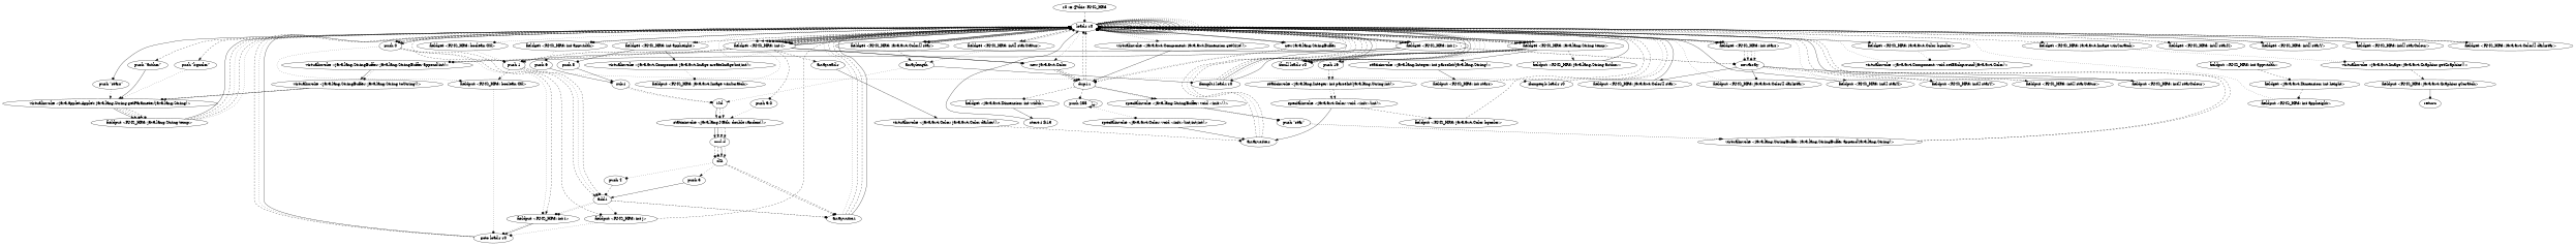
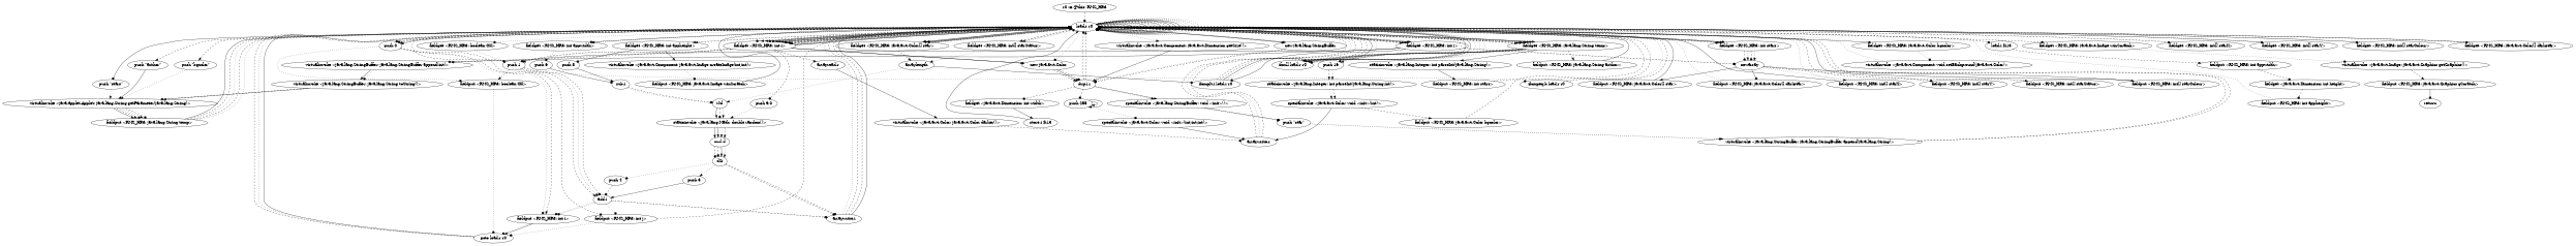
  digraph {
    edge [arrowhead=normal style=dashed]
    "r0 := @this: RMS_HR3"
    "load.r r0"
    "push \"author\""
    "fieldget <RMS_HR3: java.lang.String temp>"
    "push 0"
    "push 1"
    "fieldget <RMS_HR3: boolean OK>"
    "fieldget <RMS_HR3: int j>"
    "fieldget <RMS_HR3: int i>"
    "push \"bgcolor\""
    "new java.awt.Color"
    "fieldget <RMS_HR3: java.awt.Color bgcolor>"
    "push \"stars\""
    "virtualinvoke <java.awt.Component: java.awt.Dimension getSize()>"
+   "load.i $i13"
    "fieldget <RMS_HR3: int stars>"
    "fieldget <RMS_HR3: int[] starStatus>"
    "fieldget <RMS_HR3: int appwidth>"
    "fieldget <RMS_HR3: int appheight>"
    "fieldget <RMS_HR3: java.awt.Image winScratch>"
    "fieldget <RMS_HR3: int[] starX>"
    "fieldget <RMS_HR3: int[] starY>"
    "fieldget <RMS_HR3: int[] starColour>"
    "fieldget <RMS_HR3: java.awt.Color[] star>"
    "new java.lang.StringBuffer"
    "fieldget <RMS_HR3: java.awt.Color[] darkstar>"
    "virtualinvoke <java.applet.Applet: java.lang.String getParameter(java.lang.String)>"
    "ifnull load.r r0"
    "fieldput <RMS_HR3: java.lang.String author>"
    "push 16"
    "staticinvoke <java.lang.Integer: int parseInt(java.lang.String)>"
    "fieldput <RMS_HR3: int j>"
    "fieldput <RMS_HR3: boolean OK>"
    "fieldput <RMS_HR3: int i>"
    "ifcmpeq.b load.r r0"
    "add.i"
    newarray
    "ifcmplt.i load.r r0"
    "virtualinvoke <java.lang.StringBuffer: java.lang.StringBuffer append(int)>"
    "push 9.0"
    "arrayread.r"
    "dup1.r"
    "virtualinvoke <java.awt.Component: void setBackground(java.awt.Color)>"
    "fieldput <RMS_HR3: int appwidth>"
    arraylength
    "push 6"
    "virtualinvoke <java.awt.Component: java.awt.Image createImage(int,int)>"
    "push 8"
    "virtualinvoke <java.awt.Image: java.awt.Graphics getGraphics()>"
    "fieldput <RMS_HR3: java.lang.String temp>"
    "staticinvoke <java.lang.Integer: int parseInt(java.lang.String,int)>"
    "fieldput <RMS_HR3: int stars>"
    "goto load.r r0"
    "arraywrite.i"
    "fieldput <RMS_HR3: java.awt.Color[] star>"
    "fieldput <RMS_HR3: java.awt.Color[] darkstar>"
    "fieldput <RMS_HR3: int[] starX>"
    "fieldput <RMS_HR3: int[] starY>"
    "fieldput <RMS_HR3: int[] starStatus>"
    "fieldput <RMS_HR3: int[] starColour>"
    "virtualinvoke <java.lang.StringBuffer: java.lang.String toString()>"
    "staticinvoke <java.lang.Math: double random()>"
    "virtualinvoke <java.awt.Color: java.awt.Color darker()>"
    "fieldget <java.awt.Dimension: int width>"
    "push 255"
    "specialinvoke <java.lang.StringBuffer: void <init>()>"
    "store.i $i13"
    "specialinvoke <java.awt.Color: void <init>(int,int,int)>"
    "push \"star\""
    "specialinvoke <java.awt.Color: void <init>(int)>"
    "fieldput <RMS_HR3: java.awt.Color bgcolor>"
    "arraywrite.r"
    "fieldget <java.awt.Dimension: int height>"
    "fieldput <RMS_HR3: int appheight>"
    i2d
    "sub.i"
    "fieldput <RMS_HR3: java.awt.Image winScratch>"
    "fieldput <RMS_HR3: java.awt.Graphics gScratch>"
    return
    "mul.d"
    d2i
    "push 3"
    "push 4"
    "virtualinvoke <java.lang.StringBuffer: java.lang.StringBuffer append(java.lang.String)>"
    "r0 := @this: RMS_HR3" -> "load.r r0" [arrowhead=dot]
    "load.r r0" -> "load.r r0" [arrowhead=dot]
    "load.r r0" -> "load.r r0"
    "load.r r0" -> "load.r r0"
    "load.r r0" -> "load.r r0"
    "load.r r0" -> "load.r r0" [style=dotted]
    "load.r r0" -> "load.r r0"
    "load.r r0" -> "load.r r0" [arrowhead=dot style=solid]
    "load.r r0" -> "load.r r0" [style=dotted]
    "load.r r0" -> "load.r r0" [arrowhead=dot style=dotted]
    "load.r r0" -> "load.r r0" [arrowhead=dot style=solid]
    "load.r r0" -> "load.r r0"
    "load.r r0" -> "load.r r0"
    "load.r r0" -> "load.r r0" [arrowhead=dot style=solid]
    "load.r r0" -> "load.r r0" [arrowhead=dot]
    "load.r r0" -> "load.r r0" [arrowhead=dot style=solid]
    "load.r r0" -> "load.r r0" [style=solid]
    "load.r r0" -> "load.r r0" [style=solid]
    "load.r r0" -> "load.r r0" [style=dotted]
    "load.r r0" -> "load.r r0" [style=dotted]
    "load.r r0" -> "load.r r0" [arrowhead=dot style=dotted]
    "load.r r0" -> "load.r r0" [arrowhead=dot style=dotted]
    "load.r r0" -> "push \"author\""
    "load.r r0" -> "fieldget <RMS_HR3: java.lang.String temp>"
    "load.r r0" -> "fieldget <RMS_HR3: java.lang.String temp>"
    "load.r r0" -> "fieldget <RMS_HR3: java.lang.String temp>" [arrowhead=dot style=dotted]
    "load.r r0" -> "fieldget <RMS_HR3: java.lang.String temp>" [style=dotted]
    "load.r r0" -> "fieldget <RMS_HR3: java.lang.String temp>" [arrowhead=dot style=dotted]
    "load.r r0" -> "fieldget <RMS_HR3: java.lang.String temp>"
    "load.r r0" -> "fieldget <RMS_HR3: java.lang.String temp>" [style=dotted]
    "load.r r0" -> "fieldget <RMS_HR3: java.lang.String temp>" [style=solid]
    "load.r r0" -> "fieldget <RMS_HR3: java.lang.String temp>" [style=solid]
    "load.r r0" -> "push 0" [arrowhead=dot]
    "load.r r0" -> "push 0" [arrowhead=dot style=dotted]
    "load.r r0" -> "push 0"
    "load.r r0" -> "push 0" [style=solid]
    "load.r r0" -> "push 1" [arrowhead=dot]
    "load.r r0" -> "fieldget <RMS_HR3: boolean OK>" [arrowhead=dot style=dotted]
    "load.r r0" -> "fieldget <RMS_HR3: int j>"
    "load.r r0" -> "fieldget <RMS_HR3: int j>"
    "load.r r0" -> "fieldget <RMS_HR3: int j>" [arrowhead=dot style=solid]
    "load.r r0" -> "fieldget <RMS_HR3: int j>" [arrowhead=dot]
    "load.r r0" -> "fieldget <RMS_HR3: int j>" [style=solid]
    "load.r r0" -> "fieldget <RMS_HR3: int i>" [arrowhead=dot]
    "load.r r0" -> "fieldget <RMS_HR3: int i>" [style=dotted]
    "load.r r0" -> "fieldget <RMS_HR3: int i>" [style=solid]
    "load.r r0" -> "fieldget <RMS_HR3: int i>" [arrowhead=dot style=solid]
    "load.r r0" -> "fieldget <RMS_HR3: int i>" [arrowhead=dot]
    "load.r r0" -> "fieldget <RMS_HR3: int i>" [style=dotted]
    "load.r r0" -> "fieldget <RMS_HR3: int i>" [style=solid]
    "load.r r0" -> "fieldget <RMS_HR3: int i>" [style=solid]
    "load.r r0" -> "fieldget <RMS_HR3: int i>"
    "load.r r0" -> "fieldget <RMS_HR3: int i>" [arrowhead=dot]
    "load.r r0" -> "fieldget <RMS_HR3: int i>"
    "load.r r0" -> "fieldget <RMS_HR3: int i>" [arrowhead=dot style=solid]
    "load.r r0" -> "fieldget <RMS_HR3: int i>" [arrowhead=dot]
    "load.r r0" -> "push \"bgcolor\""
-   "load.r r0" -> "new java.awt.Color" [style=dotted]
+   "load.r r0" -> "new java.awt.Color" [arrowhead=dot style=dotted]
    "load.r r0" -> "fieldget <RMS_HR3: java.awt.Color bgcolor>" [arrowhead=dot style=solid]
    "load.r r0" -> "push \"stars\"" [arrowhead=dot style=solid]
    "load.r r0" -> "virtualinvoke <java.awt.Component: java.awt.Dimension getSize()>" [style=dotted]
+   "load.r r0" -> "load.i $i13" [arrowhead=dot]
    "load.r r0" -> "fieldget <RMS_HR3: int stars>" [arrowhead=dot]
    "load.r r0" -> "fieldget <RMS_HR3: int stars>" [style=dotted]
    "load.r r0" -> "fieldget <RMS_HR3: int stars>" [arrowhead=dot style=solid]
    "load.r r0" -> "fieldget <RMS_HR3: int stars>" [arrowhead=dot style=solid]
    "load.r r0" -> "fieldget <RMS_HR3: int[] starStatus>"
    "load.r r0" -> "fieldget <RMS_HR3: int[] starStatus>"
    "load.r r0" -> "fieldget <RMS_HR3: int appwidth>" [arrowhead=dot style=solid]
    "load.r r0" -> "fieldget <RMS_HR3: int appwidth>" [arrowhead=dot style=dotted]
    "load.r r0" -> "fieldget <RMS_HR3: int appheight>" [style=dotted]
    "load.r r0" -> "fieldget <RMS_HR3: int appheight>"
    "load.r r0" -> "fieldget <RMS_HR3: java.awt.Image winScratch>" [arrowhead=dot]
    "load.r r0" -> "fieldget <RMS_HR3: int[] starX>" [arrowhead=dot style=dotted]
    "load.r r0" -> "fieldget <RMS_HR3: int[] starY>" [arrowhead=dot style=solid]
    "load.r r0" -> "fieldget <RMS_HR3: int[] starColour>" [arrowhead=dot style=dotted]
    "load.r r0" -> "fieldget <RMS_HR3: java.awt.Color[] star>" [style=solid]
    "load.r r0" -> "fieldget <RMS_HR3: java.awt.Color[] star>" [arrowhead=dot style=solid]
    "load.r r0" -> "fieldget <RMS_HR3: java.awt.Color[] star>" [style=dotted]
    "load.r r0" -> "fieldget <RMS_HR3: java.awt.Color[] star>" [arrowhead=dot style=solid]
    "load.r r0" -> "new java.lang.StringBuffer" [arrowhead=dot style=solid]
    "load.r r0" -> "new java.lang.StringBuffer" [style=solid]
    "load.r r0" -> "fieldget <RMS_HR3: java.awt.Color[] darkstar>" [arrowhead=dot]
    "push \"author\"" -> "virtualinvoke <java.applet.Applet: java.lang.String getParameter(java.lang.String)>" [style=solid]
    "fieldget <RMS_HR3: java.lang.String temp>" -> "ifnull load.r r0"
    "fieldget <RMS_HR3: java.lang.String temp>" -> "ifnull load.r r0" [arrowhead=dot]
    "fieldget <RMS_HR3: java.lang.String temp>" -> "ifnull load.r r0" [style=solid]
    "fieldget <RMS_HR3: java.lang.String temp>" -> "ifnull load.r r0" [style=solid]
    "fieldget <RMS_HR3: java.lang.String temp>" -> "ifnull load.r r0" [arrowhead=dot]
    "fieldget <RMS_HR3: java.lang.String temp>" -> "fieldput <RMS_HR3: java.lang.String author>"
    "fieldget <RMS_HR3: java.lang.String temp>" -> "push 16" [arrowhead=dot style=solid]
    "fieldget <RMS_HR3: java.lang.String temp>" -> "push 16" [style=dotted]
    "fieldget <RMS_HR3: java.lang.String temp>" -> "staticinvoke <java.lang.Integer: int parseInt(java.lang.String)>" [style=solid]
    "push 0" -> "fieldput <RMS_HR3: int j>" [arrowhead=dot]
    "push 0" -> "fieldput <RMS_HR3: boolean OK>" [arrowhead=dot style=dotted]
    "push 0" -> "fieldput <RMS_HR3: int i>" [arrowhead=dot style=dotted]
    "push 0" -> "fieldput <RMS_HR3: int i>"
    "push 1" -> "fieldput <RMS_HR3: boolean OK>"
    "push 1" -> "ifcmpeq.b load.r r0" [arrowhead=dot style=dotted]
    "push 1" -> "add.i"
    "push 1" -> "add.i" [arrowhead=dot style=dotted]
    "push 1" -> "add.i" [arrowhead=dot]
    "fieldget <RMS_HR3: boolean OK>" -> "push 1" [style=dotted]
    "fieldget <RMS_HR3: int j>" -> "push 1" [style=solid]
    "fieldget <RMS_HR3: int j>" -> newarray [arrowhead=dot]
    "fieldget <RMS_HR3: int j>" -> newarray [arrowhead=dot style=dotted]
    "fieldget <RMS_HR3: int j>" -> "ifcmplt.i load.r r0" [arrowhead=dot style=solid]
    "fieldget <RMS_HR3: int j>" -> "virtualinvoke <java.lang.StringBuffer: java.lang.StringBuffer append(int)>" [arrowhead=dot style=solid]
    "fieldget <RMS_HR3: int i>" -> "load.r r0"
    "fieldget <RMS_HR3: int i>" -> "load.r r0" [arrowhead=dot style=dotted]
    "fieldget <RMS_HR3: int i>" -> "load.r r0"
    "fieldget <RMS_HR3: int i>" -> "load.r r0" [arrowhead=dot style=dotted]
    "fieldget <RMS_HR3: int i>" -> "load.r r0" [arrowhead=dot style=solid]
    "fieldget <RMS_HR3: int i>" -> "load.r r0" [arrowhead=dot style=solid]
    "fieldget <RMS_HR3: int i>" -> "push 1" [arrowhead=dot]
    "fieldget <RMS_HR3: int i>" -> "push 1" [style=dotted]
    "fieldget <RMS_HR3: int i>" -> "new java.awt.Color" [style=solid]
    "fieldget <RMS_HR3: int i>" -> "new java.awt.Color" [arrowhead=dot style=solid]
    "fieldget <RMS_HR3: int i>" -> "virtualinvoke <java.lang.StringBuffer: java.lang.StringBuffer append(int)>" [arrowhead=dot]
    "fieldget <RMS_HR3: int i>" -> "push 9.0" [arrowhead=dot]
    "fieldget <RMS_HR3: int i>" -> "arrayread.r"
    "push \"bgcolor\"" -> "virtualinvoke <java.applet.Applet: java.lang.String getParameter(java.lang.String)>" [style=dotted]
    "new java.awt.Color" -> "dup1.r"
    "new java.awt.Color" -> "dup1.r" [arrowhead=dot style=solid]
    "new java.awt.Color" -> "dup1.r" [arrowhead=dot]
    "fieldget <RMS_HR3: java.awt.Color bgcolor>" -> "virtualinvoke <java.awt.Component: void setBackground(java.awt.Color)>" [arrowhead=dot style=dotted]
    "push \"stars\"" -> "virtualinvoke <java.applet.Applet: java.lang.String getParameter(java.lang.String)>" [style=dotted]
    "virtualinvoke <java.awt.Component: java.awt.Dimension getSize()>" -> "dup1.r" [style=solid]
+   "load.i $i13" -> "fieldput <RMS_HR3: int appwidth>"
    "fieldget <RMS_HR3: int stars>" -> newarray [arrowhead=dot]
    "fieldget <RMS_HR3: int stars>" -> newarray [style=dotted]
    "fieldget <RMS_HR3: int stars>" -> newarray [arrowhead=dot]
    "fieldget <RMS_HR3: int stars>" -> newarray [style=dotted]
    "fieldget <RMS_HR3: int[] starStatus>" -> "load.r r0" [arrowhead=dot style=dotted]
    "fieldget <RMS_HR3: int[] starStatus>" -> arraylength [style=dotted]
    "fieldget <RMS_HR3: int appwidth>" -> "load.r r0" [arrowhead=dot style=dotted]
    "fieldget <RMS_HR3: int appwidth>" -> "push 6" [arrowhead=dot style=dotted]
    "fieldget <RMS_HR3: int appheight>" -> "virtualinvoke <java.awt.Component: java.awt.Image createImage(int,int)>" [style=solid]
    "fieldget <RMS_HR3: int appheight>" -> "push 8" [arrowhead=dot style=solid]
    "fieldget <RMS_HR3: java.awt.Image winScratch>" -> "virtualinvoke <java.awt.Image: java.awt.Graphics getGraphics()>" [arrowhead=dot style=dotted]
    "fieldget <RMS_HR3: int[] starX>" -> "load.r r0" [arrowhead=dot]
    "fieldget <RMS_HR3: int[] starY>" -> "load.r r0" [style=dotted]
    "fieldget <RMS_HR3: int[] starColour>" -> "load.r r0" [arrowhead=dot style=solid]
    "fieldget <RMS_HR3: java.awt.Color[] star>" -> "load.r r0" [arrowhead=dot style=solid]
    "fieldget <RMS_HR3: java.awt.Color[] star>" -> "load.r r0"
    "fieldget <RMS_HR3: java.awt.Color[] star>" -> "load.r r0" [style=dotted]
    "fieldget <RMS_HR3: java.awt.Color[] star>" -> arraylength
    "new java.lang.StringBuffer" -> "dup1.r" [style=dotted]
    "new java.lang.StringBuffer" -> "dup1.r" [arrowhead=dot]
    "fieldget <RMS_HR3: java.awt.Color[] darkstar>" -> "load.r r0" [style=solid]
    "virtualinvoke <java.applet.Applet: java.lang.String getParameter(java.lang.String)>" -> "fieldput <RMS_HR3: java.lang.String temp>" [style=solid]
    "virtualinvoke <java.applet.Applet: java.lang.String getParameter(java.lang.String)>" -> "fieldput <RMS_HR3: java.lang.String temp>"
    "virtualinvoke <java.applet.Applet: java.lang.String getParameter(java.lang.String)>" -> "fieldput <RMS_HR3: java.lang.String temp>" [arrowhead=dot style=dotted]
    "virtualinvoke <java.applet.Applet: java.lang.String getParameter(java.lang.String)>" -> "fieldput <RMS_HR3: java.lang.String temp>" [style=dotted]
    "virtualinvoke <java.applet.Applet: java.lang.String getParameter(java.lang.String)>" -> "fieldput <RMS_HR3: java.lang.String temp>" [arrowhead=dot]
    "ifnull load.r r0" -> "load.r r0"
    "ifnull load.r r0" -> "load.r r0" [style=solid]
    "ifnull load.r r0" -> "load.r r0" [arrowhead=dot style=solid]
    "ifnull load.r r0" -> "load.r r0" [style=dotted]
    "ifnull load.r r0" -> "load.r r0" [style=dotted]
    "ifnull load.r r0" -> "load.r r0" [style=dotted]
    "fieldput <RMS_HR3: java.lang.String author>" -> "load.r r0" [arrowhead=dot style=solid]
    "push 16" -> "staticinvoke <java.lang.Integer: int parseInt(java.lang.String,int)>"
    "push 16" -> "staticinvoke <java.lang.Integer: int parseInt(java.lang.String,int)>" [style=dotted]
    "staticinvoke <java.lang.Integer: int parseInt(java.lang.String)>" -> "fieldput <RMS_HR3: int stars>" [style=solid]
    "fieldput <RMS_HR3: int j>" -> "load.r r0" [arrowhead=dot]
    "fieldput <RMS_HR3: int j>" -> "goto load.r r0" [arrowhead=dot style=dotted]
    "fieldput <RMS_HR3: boolean OK>" -> "goto load.r r0" [arrowhead=dot style=dotted]
    "fieldput <RMS_HR3: int i>" -> "goto load.r r0" [arrowhead=dot style=dotted]
    "fieldput <RMS_HR3: int i>" -> "goto load.r r0" [style=solid]
    "ifcmpeq.b load.r r0" -> "load.r r0" [arrowhead=dot style=dotted]
    "ifcmpeq.b load.r r0" -> "load.r r0" [arrowhead=dot]
    "add.i" -> "fieldput <RMS_HR3: int j>" [arrowhead=dot style=dotted]
    "add.i" -> "fieldput <RMS_HR3: int i>" [arrowhead=dot style=dotted]
    "add.i" -> "fieldput <RMS_HR3: int i>" [arrowhead=dot style=dotted]
    "add.i" -> "arraywrite.i" [arrowhead=dot style=dotted]
    "add.i" -> "arraywrite.i"
    newarray -> "fieldput <RMS_HR3: java.awt.Color[] star>" [style=solid]
    newarray -> "fieldput <RMS_HR3: java.awt.Color[] darkstar>" [arrowhead=dot style=solid]
    newarray -> "fieldput <RMS_HR3: int[] starX>" [style=dotted]
    newarray -> "fieldput <RMS_HR3: int[] starY>" [arrowhead=dot]
    newarray -> "fieldput <RMS_HR3: int[] starStatus>" [style=dotted]
    newarray -> "fieldput <RMS_HR3: int[] starColour>" [style=solid]
    "ifcmplt.i load.r r0" -> "load.r r0" [arrowhead=dot]
    "ifcmplt.i load.r r0" -> "load.r r0" [arrowhead=dot]
    "ifcmplt.i load.r r0" -> "load.r r0" [style=solid]
    "ifcmplt.i load.r r0" -> "load.r r0" [arrowhead=dot style=dotted]
    "virtualinvoke <java.lang.StringBuffer: java.lang.StringBuffer append(int)>" -> "virtualinvoke <java.lang.StringBuffer: java.lang.String toString()>" [style=solid]
    "virtualinvoke <java.lang.StringBuffer: java.lang.StringBuffer append(int)>" -> "virtualinvoke <java.lang.StringBuffer: java.lang.String toString()>" [arrowhead=dot style=dotted]
    "push 9.0" -> "staticinvoke <java.lang.Math: double random()>" [style=dotted]
    "arrayread.r" -> "virtualinvoke <java.awt.Color: java.awt.Color darker()>" [style=solid]
    "dup1.r" -> "load.r r0" [arrowhead=dot]
    "dup1.r" -> "load.r r0"
    "dup1.r" -> "fieldget <java.awt.Dimension: int width>" [arrowhead=dot]
    "dup1.r" -> "push 255" [arrowhead=dot]
    "dup1.r" -> "specialinvoke <java.lang.StringBuffer: void <init>()>" [style=dotted]
    "dup1.r" -> "specialinvoke <java.lang.StringBuffer: void <init>()>" [style=solid]
    "virtualinvoke <java.awt.Component: void setBackground(java.awt.Color)>" -> "load.r r0" [style=dotted]
    "fieldput <RMS_HR3: int appwidth>" -> "fieldget <java.awt.Dimension: int height>" [arrowhead=dot]
    arraylength -> "ifcmplt.i load.r r0" [arrowhead=dot style=solid]
    arraylength -> i2d [style=dotted]
    "push 6" -> "sub.i" [arrowhead=dot style=solid]
    "virtualinvoke <java.awt.Component: java.awt.Image createImage(int,int)>" -> "fieldput <RMS_HR3: java.awt.Image winScratch>" [arrowhead=dot style=dotted]
    "push 8" -> "sub.i" [style=solid]
    "virtualinvoke <java.awt.Image: java.awt.Graphics getGraphics()>" -> "fieldput <RMS_HR3: java.awt.Graphics gScratch>"
    "fieldput <RMS_HR3: java.lang.String temp>" -> "load.r r0" [style=solid]
    "fieldput <RMS_HR3: java.lang.String temp>" -> "load.r r0"
    "fieldput <RMS_HR3: java.lang.String temp>" -> "load.r r0" [style=dotted]
    "fieldput <RMS_HR3: java.lang.String temp>" -> "load.r r0" [arrowhead=dot]
    "fieldput <RMS_HR3: java.lang.String temp>" -> "load.r r0" [style=dotted]
    "staticinvoke <java.lang.Integer: int parseInt(java.lang.String,int)>" -> "specialinvoke <java.awt.Color: void <init>(int)>" [style=dotted]
    "staticinvoke <java.lang.Integer: int parseInt(java.lang.String,int)>" -> "specialinvoke <java.awt.Color: void <init>(int)>"
    "fieldput <RMS_HR3: int stars>" -> "load.r r0" [arrowhead=dot]
    "goto load.r r0" -> "load.r r0"
    "goto load.r r0" -> "load.r r0" [arrowhead=dot style=dotted]
    "goto load.r r0" -> "load.r r0" [arrowhead=dot style=solid]
    "arraywrite.i" -> "load.r r0" [style=dotted]
    "arraywrite.i" -> "load.r r0" [arrowhead=dot]
    "arraywrite.i" -> "load.r r0"
    "arraywrite.i" -> "load.r r0" [arrowhead=dot style=solid]
    "fieldput <RMS_HR3: java.awt.Color[] star>" -> "load.r r0" [arrowhead=dot style=solid]
    "fieldput <RMS_HR3: java.awt.Color[] darkstar>" -> "load.r r0" [style=dotted]
    "fieldput <RMS_HR3: int[] starX>" -> "load.r r0" [arrowhead=dot style=solid]
    "fieldput <RMS_HR3: int[] starY>" -> "load.r r0" [style=dotted]
    "fieldput <RMS_HR3: int[] starStatus>" -> "load.r r0"
    "fieldput <RMS_HR3: int[] starColour>" -> "load.r r0" [style=solid]
    "virtualinvoke <java.lang.StringBuffer: java.lang.String toString()>" -> "virtualinvoke <java.applet.Applet: java.lang.String getParameter(java.lang.String)>" [arrowhead=dot]
    "virtualinvoke <java.lang.StringBuffer: java.lang.String toString()>" -> "virtualinvoke <java.applet.Applet: java.lang.String getParameter(java.lang.String)>" [style=solid]
    "staticinvoke <java.lang.Math: double random()>" -> "mul.d" [style=solid]
    "staticinvoke <java.lang.Math: double random()>" -> "mul.d" [style=solid]
    "staticinvoke <java.lang.Math: double random()>" -> "mul.d" [style=dotted]
    "staticinvoke <java.lang.Math: double random()>" -> "mul.d"
    "virtualinvoke <java.awt.Color: java.awt.Color darker()>" -> "arraywrite.r" [arrowhead=dot]
    "fieldget <java.awt.Dimension: int width>" -> "store.i $i13" [style=solid]
    "push 255" -> "push 255" [style=solid]
    "push 255" -> "push 255" [style=solid]
    "push 255" -> "specialinvoke <java.awt.Color: void <init>(int,int,int)>" [arrowhead=dot style=dotted]
    "specialinvoke <java.lang.StringBuffer: void <init>()>" -> "push \"star\"" [arrowhead=dot style=dotted]
    "specialinvoke <java.lang.StringBuffer: void <init>()>" -> "push \"star\"" [arrowhead=dot style=solid]
    "store.i $i13" -> "load.r r0" [style=solid]
    "specialinvoke <java.awt.Color: void <init>(int,int,int)>" -> "arraywrite.r" [arrowhead=dot style=solid]
    "push \"star\"" -> "virtualinvoke <java.lang.StringBuffer: java.lang.StringBuffer append(java.lang.String)>" [style=dotted]
    "push \"star\"" -> "virtualinvoke <java.lang.StringBuffer: java.lang.StringBuffer append(java.lang.String)>" [style=dotted]
    "specialinvoke <java.awt.Color: void <init>(int)>" -> "fieldput <RMS_HR3: java.awt.Color bgcolor>"
    "specialinvoke <java.awt.Color: void <init>(int)>" -> "arraywrite.r" [style=solid]
    "fieldput <RMS_HR3: java.awt.Color bgcolor>" -> "load.r r0" [arrowhead=dot]
    "arraywrite.r" -> "load.r r0"
    "arraywrite.r" -> "load.r r0" [style=dotted]
    "arraywrite.r" -> "load.r r0" [arrowhead=dot]
    "fieldget <java.awt.Dimension: int height>" -> "fieldput <RMS_HR3: int appheight>" [arrowhead=dot]
    "fieldput <RMS_HR3: int appheight>" -> "load.r r0" [arrowhead=dot style=dotted]
    i2d -> "staticinvoke <java.lang.Math: double random()>" [style=solid]
    i2d -> "staticinvoke <java.lang.Math: double random()>" [arrowhead=dot]
    i2d -> "staticinvoke <java.lang.Math: double random()>" [style=dotted]
    "sub.i" -> i2d [style=dotted]
    "sub.i" -> i2d [arrowhead=dot]
-   "fieldput <RMS_HR3: java.awt.Image winScratch>" -> "load.r r0" [style=dotted]
+   "fieldput <RMS_HR3: java.awt.Image winScratch>" -> "load.r r0" [style=solid]
    "fieldput <RMS_HR3: java.awt.Graphics gScratch>" -> return [arrowhead=dot style=solid]
    "mul.d" -> d2i [arrowhead=dot]
    "mul.d" -> d2i [arrowhead=dot]
    "mul.d" -> d2i [style=solid]
    "mul.d" -> d2i [style=dotted]
    d2i -> "arraywrite.i" [arrowhead=dot]
    d2i -> "arraywrite.i" [arrowhead=dot]
    d2i -> "push 3" [style=dotted]
    d2i -> "push 4" [arrowhead=dot style=dotted]
    "push 3" -> "add.i" [style=solid]
    "push 4" -> "add.i" [arrowhead=dot]
    "virtualinvoke <java.lang.StringBuffer: java.lang.StringBuffer append(java.lang.String)>" -> "load.r r0" [arrowhead=dot]
    "virtualinvoke <java.lang.StringBuffer: java.lang.StringBuffer append(java.lang.String)>" -> "load.r r0" [arrowhead=dot]
  }
